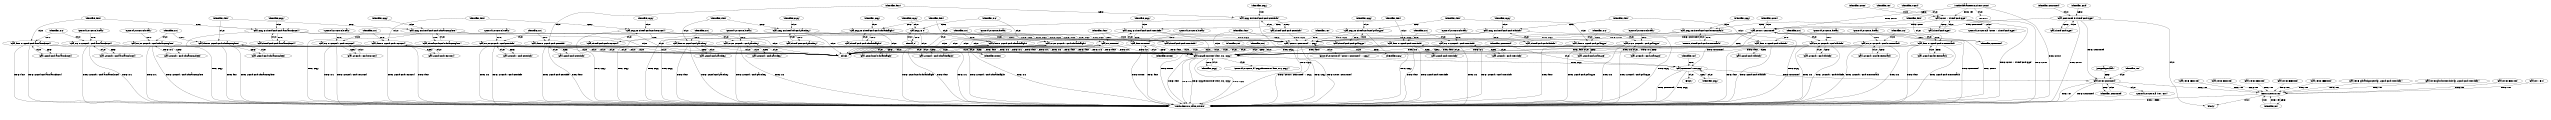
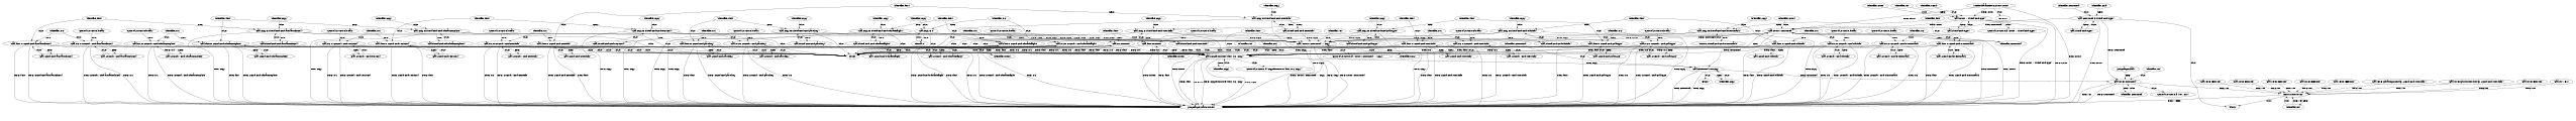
  digraph {
    n1 [label="(Call,consumed += copy)"]
    n2 [label="(Call,ret = consumed)"]
    n3 [label="(Identifier,copy)"]
    n4 [label="(Block,)"]
-   n5 [label="(MethodReturn,static ssize_t)"]
+   n5 [label="(JumpTarget,static ssize_t)"]
    n6 [label="(Return,return ret;)"]
    n7 [label="(Identifier,consumed)"]
    n8 [label="(ControlStructure,if (ret >= 0))"]
    n9 [label="(Call,copy_from_user(dest, src, copy))"]
    n10 [label="(ControlStructure,if (copy_from_user(dest, src, copy)))"]
    n11 [label="(Identifier,copy)"]
    n12 [label="(Call,dest = &cmd.cmd.event_mask)"]
    n13 [label="(Block,)"]
    n14 [label="(Call,&cmd.cmd.event_mask)"]
    n15 [label="(Call,dest = &cmd.cmd.part_key)"]
    n16 [label="(Call,&cmd.cmd.part_key)"]
    n17 [label="(Call,dest = &cmd.cmd.sdma_inflight)"]
    n18 [label="(Call,&cmd.cmd.sdma_inflight)"]
    n19 [label="(Call,dest = &cmd.cmd.armlaunch_ctrl)"]
    n20 [label="(Call,&cmd.cmd.armlaunch_ctrl)"]
    n21 [label="(Call,dest = &cmd.cmd.sdma_complete)"]
    n22 [label="(Call,&cmd.cmd.sdma_complete)"]
    n23 [label="(Call,dest = &cmd.cmd.recv_ctrl)"]
    n24 [label="(Call,&cmd.cmd.recv_ctrl)"]
    n25 [label="(Call,dest = &cmd.cmd.ctxt_info)"]
    n26 [label="(Call,&cmd.cmd.ctxt_info)"]
    n27 [label="(Call,dest = NULL)"]
    n28 [label="(Identifier,NULL)"]
    n29 [label="(Call,dest = &cmd.cmd.user_info)"]
    n30 [label="(Call,&cmd.cmd.user_info)"]
    n31 [label="(Call,dest = &cmd.cmd.poll_type)"]
    n32 [label="(Call,&cmd.cmd.poll_type)"]
    n33 [label="(Call,dest = &cmd.cmd.tid_info)"]
    n34 [label="(Call,&cmd.cmd.tid_info)"]
    n35 [label="(Call,src = &ucmd->cmd.recv_ctrl)"]
    n36 [label="(Call,&ucmd->cmd.recv_ctrl)"]
    n37 [label="(Call,src = &ucmd->cmd.sdma_inflight)"]
    n38 [label="(Call,&ucmd->cmd.sdma_inflight)"]
    n39 [label="(Call,src = NULL)"]
    n40 [label="(Identifier,NULL)"]
    n41 [label="(Call,src = &ucmd->cmd.part_key)"]
    n42 [label="(Call,&ucmd->cmd.part_key)"]
    n43 [label="(Call,src = &ucmd->cmd.user_info)"]
    n44 [label="(Call,&ucmd->cmd.user_info)"]
    n45 [label="(Call,src = &ucmd->cmd.poll_type)"]
    n46 [label="(Call,&ucmd->cmd.poll_type)"]
    n47 [label="(Call,src = &ucmd->cmd.armlaunch_ctrl)"]
    n48 [label="(Call,&ucmd->cmd.armlaunch_ctrl)"]
    n49 [label="(Call,src = &ucmd->cmd.sdma_complete)"]
    n50 [label="(Call,&ucmd->cmd.sdma_complete)"]
    n51 [label="(Call,src = &ucmd->cmd.tid_info)"]
    n52 [label="(Call,&ucmd->cmd.tid_info)"]
    n53 [label="(Call,src = &ucmd->cmd.event_mask)"]
    n54 [label="(Call,&ucmd->cmd.event_mask)"]
    n55 [label="(Call,src = &ucmd->cmd.ctxt_info)"]
    n56 [label="(Call,&ucmd->cmd.ctxt_info)"]
    n57 [label="(Call,(count - consumed) < copy)"]
    n58 [label="(ControlStructure,if ((count - consumed) < copy))"]
    n59 [label="(Identifier,copy)"]
    n60 [label="(Call,count - consumed)"]
    n61 [label="(Identifier,consumed)"]
    n62 [label="(Call,count < sizeof(cmd.type))"]
    n63 [label="(Call,sizeof(cmd.type))"]
    n64 [label="(ControlStructure,if (count < sizeof(cmd.type)))"]
    n65 [label="(MethodParameterIn,size_t count)"]
    1000101
    n67 [label="(Call,consumed = sizeof(cmd.type))"]
    n68 [label="(Call,sizeof(cmd.type))"]
    n69 [label="(Block,)"]
    n70 [label="(Call,copy = sizeof(cmd.cmd.event_mask))"]
    n71 [label="(Return,sizeof(cmd.cmd.event_mask))"]
    n72 [label="(Call,copy = sizeof(cmd.cmd.sdma_inflight))"]
    n73 [label="(Call,sizeof(cmd.cmd.sdma_inflight))"]
    n74 [label="(Call,copy = sizeof(cmd.cmd.ctxt_info))"]
    n75 [label="(Call,sizeof(cmd.cmd.ctxt_info))"]
    n76 [label="(Call,copy = sizeof(cmd.cmd.user_info))"]
    n77 [label="(Call,sizeof(cmd.cmd.user_info))"]
    n78 [label="(Call,copy = sizeof(cmd.cmd.recv_ctrl))"]
    n79 [label="(Call,sizeof(cmd.cmd.recv_ctrl))"]
    n80 [label="(Call,copy = sizeof(cmd.cmd.armlaunch_ctrl))"]
    n81 [label="(Call,sizeof(cmd.cmd.armlaunch_ctrl))"]
    n82 [label="(Call,copy = sizeof(cmd.cmd.poll_type))"]
    n83 [label="(Call,sizeof(cmd.cmd.poll_type))"]
-   n84 [label="(Call,copy = sizeof(tid.cmd.part_key))"]
+   n84 [label="(Call,copy = sizeof(cmd.cmd.part_key))"]
    n85 [label="(Call,sizeof(ctxt.cmd.part_key))"]
    n86 [label="(Call,copy = sizeof(cmd.cmd.tid_info))"]
    n87 [label="(Call,sizeof(cmd.cmd.tid_info))"]
    n88 [label="(Call,copy = 0)"]
    n89 [label="(Literal,0)"]
    n90 [label="(Call,copy = sizeof(cmd.cmd.sdma_complete))"]
-   n91 [label="(Call,sizeof(cmd.cmd.sdma_complete))"]
+   n91 [label="(Call,sizeof(cmd.tid.sdma_complete))"]
    n92 [label="(Identifier,ret)"]
    n93 [label="(Identifier,count)"]
    n94 [label="(Call,ret = -EINVAL)"]
    n95 [label="(ControlStructure,break;)"]
    n96 [label="(Identifier,copy)"]
    n97 [label="(Call,ret = -EINVAL)"]
    n98 [label="(Call,ret = -EFAULT)"]
    n99 [label="(Identifier,dest)"]
    n100 [label="(Identifier,copy)"]
    n101 [label="(Call,ret = -EFAULT)"]
    n102 [label="(Identifier,copy)"]
    n103 [label="(Identifier,dest)"]
    n104 [label="(Identifier,copy)"]
    n105 [label="(Call,ret = qib_assign_ctxt(fp, &cmd.cmd.user_info))"]
    n106 [label="(ControlStructure,break;)"]
    n107 [label="(Identifier,dest)"]
    n108 [label="(Identifier,ucmd)"]
    n109 [label="(ControlStructure,break;)"]
    n110 [label="(Identifier,dest)"]
    n111 [label="(Call,ret = qib_do_user_init(fp, &cmd.cmd.user_info))"]
    n112 [label="(Identifier,dest)"]
    n113 [label="(Call,ret = -EINVAL)"]
    n114 [label="(Identifier,src)"]
    n115 [label="(ControlStructure,break;)"]
-   n116 [label="(Identifier,rcd)"]
    n117 [label="(Identifier,consumed)"]
    n118 [label="(ControlStructure,break;)"]
    n119 [label="(Identifier,copy)"]
    n120 [label="(Identifier,copy)"]
    n121 [label="(ControlStructure,break;)"]
    n122 [label="(Identifier,dest)"]
    n123 [label="(Identifier,src)"]
    n124 [label="(Identifier,cmd)"]
    n125 [label="(Identifier,dest)"]
    n126 [label="(Identifier,dest)"]
    n127 [label="(Identifier,src)"]
    n128 [label="(ControlStructure,break;)"]
    n129 [label="(Identifier,consumed)"]
    n130 [label="(Identifier,ret)"]
    n131 [label="(JumpTarget,bail:)"]
    n132 [label="(ControlStructure,break;)"]
    n133 [label="(Identifier,copy)"]
    n134 [label="(Identifier,count)"]
    n135 [label="(Identifier,src)"]
    n136 [label="(ControlStructure,break;)"]
    n137 [label="(Identifier,dest)"]
    n138 [label="(Identifier,dest)"]
    n139 [label="(ControlStructure,break;)"]
    n140 [label="(Identifier,src)"]
    n141 [label="(Identifier,dest)"]
    n142 [label="(Identifier,src)"]
    n143 [label="(Identifier,copy)"]
    n144 [label="(Identifier,src)"]
    n145 [label="(Identifier,src)"]
    n146 [label="(Identifier,src)"]
    n147 [label="(Identifier,dest)"]
    n148 [label="(Identifier,copy)"]
    n149 [label="(Identifier,src)"]
    n150 [label="(Call,ret >= 0)"]
    n151 [label="(Identifier,ret)"]
    n152 [label="(Call,ret = -EINVAL)"]
    n153 [label="(Identifier,copy)"]
    n154 [label="(Identifier,copy)"]
    n155 [label="(ControlStructure,break;)"]
    n156 [label="(Identifier,ret)"]
    n157 [label="(Identifier,src)"]
    n158 [label="(Identifier,src)"]
    n159 [label="(Identifier,ret)"]
    n1 -> n2 [label="DDG: consumed"]
    n1 -> n3 [label="CFG: "]
    n1 -> n4 [label="AST: "]
    n1 -> n5 [label="DDG: copy"]
    n1 -> n5 [label="DDG: consumed"]
    n2 -> n5 [label="DDG: consumed"]
    n2 -> n5 [label="DDG: ret"]
    n2 -> n6 [label="DDG: ret"]
    n2 -> n7 [label="CFG: "]
    n2 -> n8 [label="AST: "]
    n3 -> n1 [label="AST: "]
    n6 -> n5 [label="DDG: <RET>"]
    n6 -> n69 [label="AST: "]
    n6 -> n92 [label="CFG: "]
    n7 -> n2 [label="AST: "]
    n9 -> n1 [label="DDG: copy"]
    n9 -> n5 [label="DDG: src"]
    n9 -> n5 [label="DDG: copy_from_user(dest, src, copy)"]
    n9 -> n5 [label="DDG: copy"]
    n9 -> n5 [label="DDG: dest"]
    n9 -> n10 [label="AST: "]
    n9 -> n11 [label="CFG: "]
    n11 -> n9 [label="AST: "]
    n12 -> n5 [label="DDG: dest"]
    n12 -> n5 [label="DDG: &cmd.cmd.event_mask"]
    n12 -> n9 [label="DDG: dest"]
    n12 -> n13 [label="AST: "]
    n12 -> n14 [label="CFG: "]
    n14 -> n12 [label="AST: "]
    n15 -> n5 [label="DDG: dest"]
    n15 -> n5 [label="DDG: &cmd.cmd.part_key"]
    n15 -> n9 [label="DDG: dest"]
    n15 -> n13 [label="AST: "]
    n15 -> n16 [label="CFG: "]
    n16 -> n15 [label="AST: "]
    n17 -> n5 [label="DDG: dest"]
    n17 -> n5 [label="DDG: &cmd.cmd.sdma_inflight"]
    n17 -> n9 [label="DDG: dest"]
    n17 -> n13 [label="AST: "]
    n17 -> n18 [label="CFG: "]
    n18 -> n17 [label="AST: "]
    n19 -> n5 [label="DDG: dest"]
    n19 -> n5 [label="DDG: &cmd.cmd.armlaunch_ctrl"]
    n19 -> n9 [label="DDG: dest"]
    n19 -> n13 [label="AST: "]
    n19 -> n20 [label="CFG: "]
    n20 -> n19 [label="AST: "]
    n21 -> n5 [label="DDG: &cmd.cmd.sdma_complete"]
    n21 -> n5 [label="DDG: dest"]
    n21 -> n9 [label="DDG: dest"]
    n21 -> n13 [label="AST: "]
    n21 -> n22 [label="CFG: "]
    n22 -> n21 [label="AST: "]
    n23 -> n5 [label="DDG: &cmd.cmd.recv_ctrl"]
    n23 -> n5 [label="DDG: dest"]
    n23 -> n13 [label="AST: "]
    n23 -> n24 [label="CFG: "]
    n24 -> n23 [label="AST: "]
    n25 -> n5 [label="DDG: &cmd.cmd.ctxt_info"]
    n25 -> n5 [label="DDG: dest"]
    n25 -> n9 [label="DDG: dest"]
    n25 -> n13 [label="AST: "]
    n25 -> n26 [label="CFG: "]
    n26 -> n25 [label="AST: "]
    n27 -> n5 [label="DDG: dest"]
    n27 -> n5 [label="DDG: NULL"]
    n27 -> n9 [label="DDG: dest"]
    n27 -> n13 [label="AST: "]
    n27 -> n28 [label="CFG: "]
    n28 -> n27 [label="AST: "]
    n29 -> n5 [label="DDG: &cmd.cmd.user_info"]
    n29 -> n5 [label="DDG: dest"]
    n29 -> n9 [label="DDG: dest"]
    n29 -> n13 [label="AST: "]
    n29 -> n30 [label="CFG: "]
    n30 -> n29 [label="AST: "]
    n31 -> n5 [label="DDG: &cmd.cmd.poll_type"]
    n31 -> n5 [label="DDG: dest"]
    n31 -> n9 [label="DDG: dest"]
    n31 -> n13 [label="AST: "]
    n31 -> n32 [label="CFG: "]
    n32 -> n31 [label="AST: "]
    n33 -> n5 [label="DDG: &cmd.cmd.tid_info"]
    n33 -> n5 [label="DDG: dest"]
    n33 -> n9 [label="DDG: dest"]
    n33 -> n13 [label="AST: "]
    n33 -> n34 [label="CFG: "]
    n35 -> n5 [label="DDG: src"]
    n35 -> n5 [label="DDG: &ucmd->cmd.recv_ctrl"]
    n35 -> n9 [label="DDG: src"]
    n35 -> n13 [label="AST: "]
    n35 -> n36 [label="CFG: "]
    n36 -> n35 [label="AST: "]
    n37 -> n5 [label="DDG: src"]
    n37 -> n5 [label="DDG: &ucmd->cmd.sdma_inflight"]
    n37 -> n9 [label="DDG: src"]
    n37 -> n13 [label="AST: "]
    n37 -> n38 [label="CFG: "]
    n38 -> n37 [label="AST: "]
    n39 -> n5 [label="DDG: src"]
    n39 -> n9 [label="DDG: src"]
    n39 -> n13 [label="AST: "]
    n39 -> n40 [label="CFG: "]
    n40 -> n39 [label="AST: "]
    n41 -> n5 [label="DDG: &ucmd->cmd.part_key"]
    n41 -> n5 [label="DDG: src"]
    n41 -> n9 [label="DDG: src"]
    n41 -> n13 [label="AST: "]
    n41 -> n42 [label="CFG: "]
    n42 -> n41 [label="AST: "]
    n43 -> n5 [label="DDG: src"]
    n43 -> n5 [label="DDG: &ucmd->cmd.user_info"]
    n43 -> n9 [label="DDG: src"]
    n43 -> n13 [label="AST: "]
    n43 -> n44 [label="CFG: "]
    n44 -> n43 [label="AST: "]
    n45 -> n5 [label="DDG: src"]
    n45 -> n5 [label="DDG: &ucmd->cmd.poll_type"]
    n45 -> n9 [label="DDG: src"]
    n45 -> n13 [label="AST: "]
    n45 -> n46 [label="CFG: "]
    n46 -> n45 [label="AST: "]
    n47 -> n5 [label="DDG: &ucmd->cmd.armlaunch_ctrl"]
    n47 -> n5 [label="DDG: src"]
    n47 -> n9 [label="DDG: src"]
    n47 -> n13 [label="AST: "]
    n47 -> n48 [label="CFG: "]
    n48 -> n47 [label="AST: "]
    n49 -> n5 [label="DDG: src"]
    n49 -> n5 [label="DDG: &ucmd->cmd.sdma_complete"]
    n49 -> n9 [label="DDG: src"]
    n49 -> n13 [label="AST: "]
    n49 -> n50 [label="CFG: "]
    n50 -> n49 [label="DDG: src"]
    n51 -> n5 [label="DDG: src"]
    n51 -> n5 [label="DDG: &ucmd->cmd.tid_info"]
    n51 -> n9 [label="DDG: src"]
    n51 -> n13 [label="AST: "]
    n51 -> n52 [label="CFG: "]
    n52 -> n51 [label="AST: "]
    n53 -> n5 [label="DDG: &ucmd->cmd.event_mask"]
    n53 -> n5 [label="DDG: src"]
    n53 -> n9 [label="DDG: src"]
    n53 -> n13 [label="AST: "]
    n53 -> n54 [label="CFG: "]
    n54 -> n53 [label="AST: "]
    n55 -> n5 [label="DDG: &ucmd->cmd.ctxt_info"]
    n55 -> n5 [label="DDG: src"]
    n55 -> n9 [label="DDG: src"]
    n55 -> n13 [label="AST: "]
    n55 -> n56 [label="CFG: "]
    n56 -> n55 [label="AST: "]
    n57 -> n5 [label="DDG: count - consumed"]
    n57 -> n5 [label="DDG: (count - consumed) < copy"]
    n57 -> n5 [label="DDG: copy"]
    n57 -> n9 [label="DDG: copy"]
    n57 -> n58 [label="AST: "]
    n57 -> n59 [label="CFG: "]
    n59 -> n57 [label="AST: "]
    n59 -> n60 [label="CFG: "]
    n60 -> n1 [label="DDG: consumed"]
    n60 -> n5 [label="DDG: consumed"]
    n60 -> n5 [label="DDG: count"]
    n60 -> n57 [label="AST: "]
    n60 -> n57 [label="DDG: count"]
    n60 -> n57 [label="DDG: consumed"]
    n60 -> n61 [label="CFG: "]
    n61 -> n60 [label="AST: "]
    n62 -> n5 [label="DDG: count < sizeof(cmd.type)"]
    n62 -> n5 [label="DDG: count"]
    n62 -> n60 [label="DDG: count"]
    n62 -> n63 [label="CFG: "]
    n62 -> n64 [label="AST: "]
    n63 -> n62 [label="AST: "]
    n65 -> n5 [label="DDG: count"]
    n65 -> n60 [label="DDG: count"]
-   n65 -> n62 [label="DDG: ret"]
+   n65 -> n62 [label="DDG: count"]
    n65 -> 1000101 [label="AST: "]
    n67 -> n2 [label="DDG: consumed"]
    n67 -> n5 [label="DDG: count"]
    n67 -> n60 [label="DDG: consumed"]
    n67 -> n68 [label="CFG: "]
    n67 -> n69 [label="AST: "]
    n68 -> n67 [label="AST: "]
    n70 -> n5 [label="DDG: copy"]
    n70 -> n13 [label="AST: "]
    n70 -> n57 [label="DDG: copy"]
    n70 -> n71 [label="CFG: "]
    n71 -> n70 [label="AST: "]
    n72 -> n5 [label="DDG: copy"]
    n72 -> n13 [label="AST: "]
    n72 -> n57 [label="DDG: copy"]
    n72 -> n73 [label="CFG: "]
    n73 -> n72 [label="AST: "]
    n74 -> n5 [label="DDG: copy"]
    n74 -> n13 [label="AST: "]
    n74 -> n75 [label="CFG: "]
    n75 -> n57 [label="DDG: copy"]
    n75 -> n74 [label="AST: "]
    n76 -> n5 [label="DDG: NULL"]
    n76 -> n13 [label="AST: "]
    n76 -> n57 [label="DDG: copy"]
    n76 -> n77 [label="CFG: "]
    n77 -> n76 [label="AST: "]
    n78 -> n5 [label="DDG: copy"]
    n78 -> n13 [label="AST: "]
    n78 -> n57 [label="DDG: copy"]
    n78 -> n79 [label="CFG: "]
    n79 -> n78 [label="AST: "]
    n80 -> n5 [label="DDG: copy"]
    n80 -> n13 [label="AST: "]
    n80 -> n57 [label="DDG: copy"]
    n80 -> n81 [label="CFG: "]
    n81 -> n80 [label="AST: "]
    n82 -> n5 [label="DDG: copy"]
    n82 -> n13 [label="AST: "]
    n82 -> n57 [label="DDG: copy"]
    n82 -> n83 [label="CFG: "]
    n83 -> n82 [label="AST: "]
    n84 -> n5 [label="DDG: copy"]
    n84 -> n13 [label="AST: "]
    n84 -> n57 [label="DDG: copy"]
    n84 -> n85 [label="CFG: "]
    n85 -> n84 [label="AST: "]
    n86 -> n5 [label="DDG: copy"]
    n86 -> n13 [label="AST: "]
    n86 -> n57 [label="DDG: copy"]
    n86 -> n87 [label="CFG: "]
    n87 -> n86 [label="AST: "]
    n88 -> n5 [label="DDG: copy"]
    n88 -> n13 [label="AST: "]
    n88 -> n57 [label="DDG: copy"]
    n88 -> n89 [label="CFG: "]
    n89 -> n88 [label="AST: "]
    n90 -> n5 [label="DDG: copy"]
    n90 -> n13 [label="AST: "]
    n90 -> n57 [label="DDG: copy"]
    n90 -> n91 [label="CFG: "]
    n91 -> n90 [label="AST: "]
    n92 -> n6 [label="AST: "]
    n92 -> n6 [label="DDG: ret"]
    n93 -> n60 [label="AST: "]
    n94 -> n6 [label="DDG: ret"]
    n95 -> n47 [label="CFG: "]
    n96 -> n76 [label="AST: "]
    n97 -> n6 [label="DDG: ret"]
    n98 -> n6 [label="DDG: ret"]
    n99 -> n21 [label="AST: "]
    n99 -> n90 [label="CFG: "]
    n100 -> n90 [label="AST: "]
    n101 -> n6 [label="DDG: ret"]
    n102 -> n74 [label="AST: "]
    n103 -> n25 [label="AST: "]
    n103 -> n74 [label="CFG: "]
    n104 -> n88 [label="AST: "]
    n105 -> n6 [label="DDG: ret"]
    n106 -> n27 [label="CFG: "]
    n107 -> n27 [label="AST: "]
    n107 -> n39 [label="CFG: "]
    n108 -> n62 [label="AST: "]
    n109 -> n55 [label="CFG: "]
    n110 -> n23 [label="AST: "]
    n110 -> n78 [label="CFG: "]
    n111 -> n6 [label="DDG: ret"]
    n112 -> n29 [label="AST: "]
    n112 -> n76 [label="CFG: "]
    n113 -> n6 [label="DDG: ret"]
    n114 -> n31 [label="CFG: "]
    n114 -> n45 [label="AST: "]
    n115 -> n41 [label="CFG: "]
-   n116 -> n1 [label="CFG: "]
    n117 -> n67 [label="AST: "]
    n118 -> n53 [label="CFG: "]
    n119 -> n70 [label="AST: "]
    n120 -> n86 [label="AST: "]
    n121 -> n49 [label="CFG: "]
    n122 -> n12 [label="AST: "]
    n122 -> n70 [label="CFG: "]
    n123 -> n12 [label="CFG: "]
    n123 -> n53 [label="AST: "]
    n124 -> n67 [label="CFG: "]
    n125 -> n9 [label="AST: "]
    n125 -> n57 [label="CFG: "]
    n126 -> n15 [label="AST: "]
    n126 -> n84 [label="CFG: "]
    n127 -> n25 [label="CFG: "]
    n127 -> n55 [label="AST: "]
    n128 -> n43 [label="CFG: "]
    n129 -> n1 [label="AST: "]
    n129 -> n9 [label="CFG: "]
    n130 -> n9 [label="CFG: "]
    n131 -> n2 [label="CFG: "]
    n132 -> n35 [label="CFG: "]
    n133 -> n72 [label="AST: "]
    n134 -> n62 [label="AST: "]
    n135 -> n9 [label="AST: "]
    n136 -> n45 [label="CFG: "]
    n137 -> n33 [label="AST: "]
    n137 -> n86 [label="CFG: "]
    n138 -> n19 [label="AST: "]
    n138 -> n80 [label="CFG: "]
    n139 -> n51 [label="CFG: "]
    n140 -> n33 [label="CFG: "]
    n140 -> n51 [label="AST: "]
    n141 -> n17 [label="AST: "]
    n141 -> n72 [label="CFG: "]
    n142 -> n17 [label="CFG: "]
    n142 -> n37 [label="AST: "]
    n143 -> n82 [label="AST: "]
    n144 -> n29 [label="CFG: "]
    n144 -> n43 [label="AST: "]
    n145 -> n39 [label="AST: "]
    n145 -> n88 [label="CFG: "]
    n146 -> n23 [label="CFG: "]
    n146 -> n35 [label="AST: "]
    n147 -> n31 [label="AST: "]
    n147 -> n82 [label="CFG: "]
    n148 -> n84 [label="AST: "]
    n149 -> n21 [label="CFG: "]
    n149 -> n49 [label="AST: "]
    n150 -> n6 [label="DDG: ret"]
    n151 -> n62 [label="CFG: "]
    n152 -> n6 [label="DDG: ret"]
    n153 -> n78 [label="AST: "]
    n154 -> n80 [label="AST: "]
    n155 -> n37 [label="CFG: "]
    n156 -> n57 [label="CFG: "]
    n157 -> n15 [label="CFG: "]
    n157 -> n41 [label="AST: "]
    n158 -> n19 [label="CFG: "]
    n158 -> n47 [label="AST: "]
    n159 -> n2 [label="AST: "]
  }
